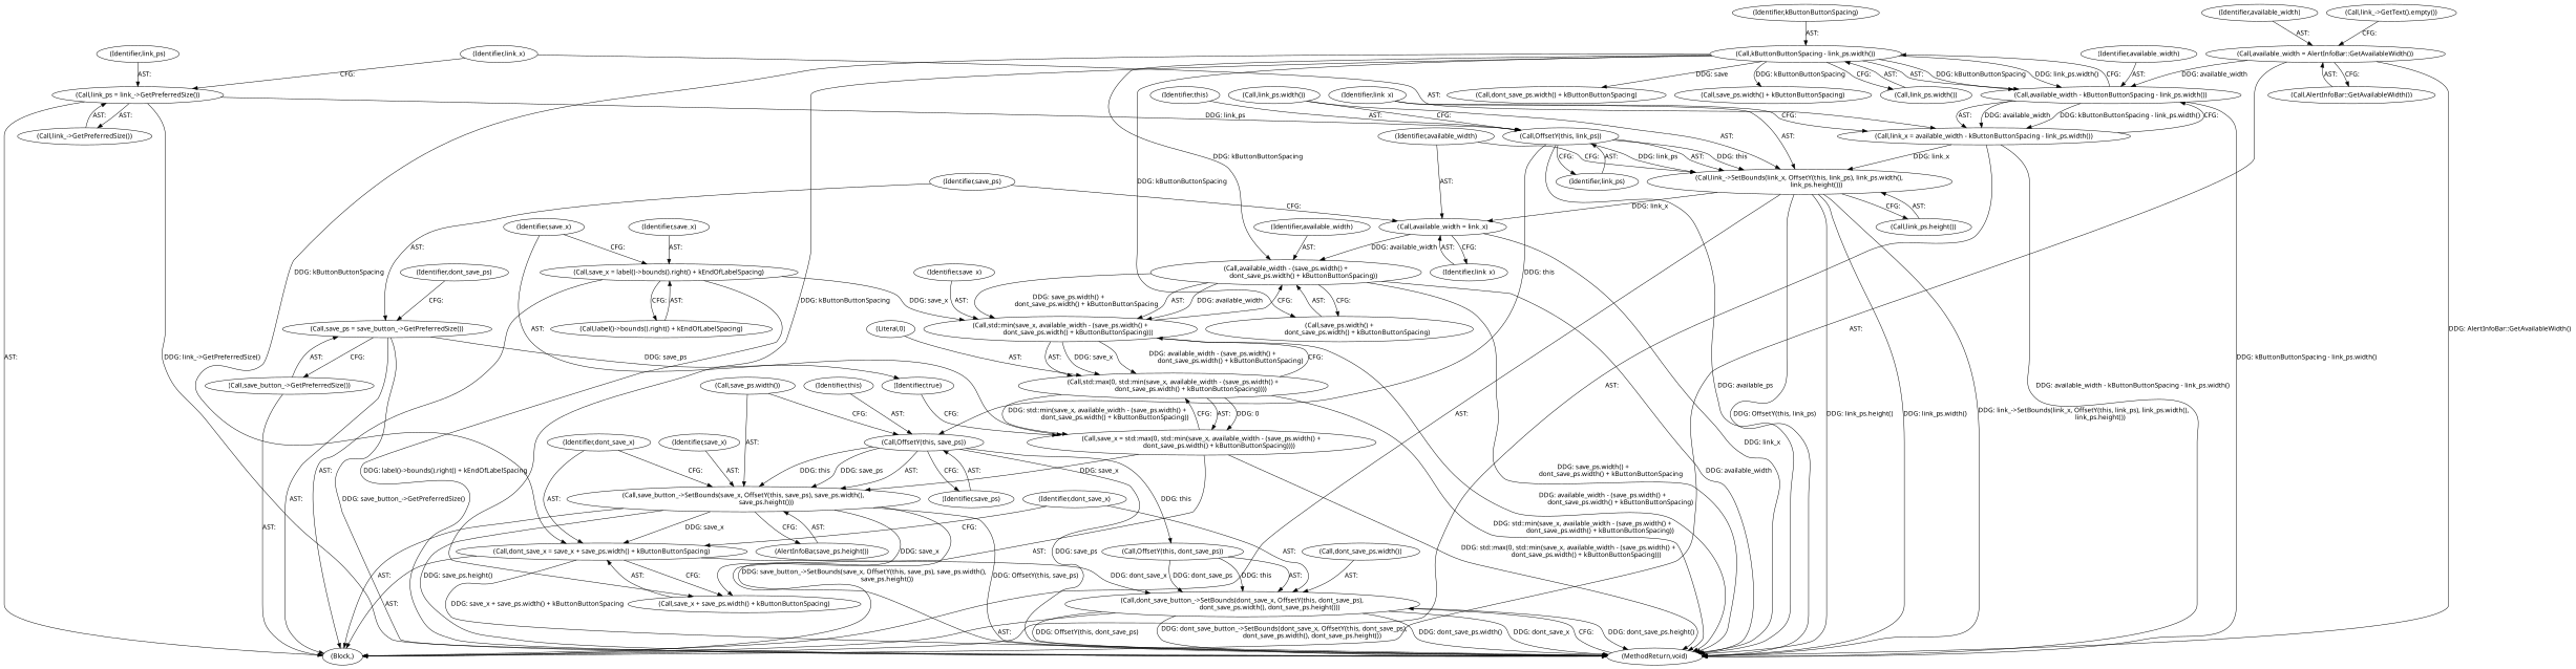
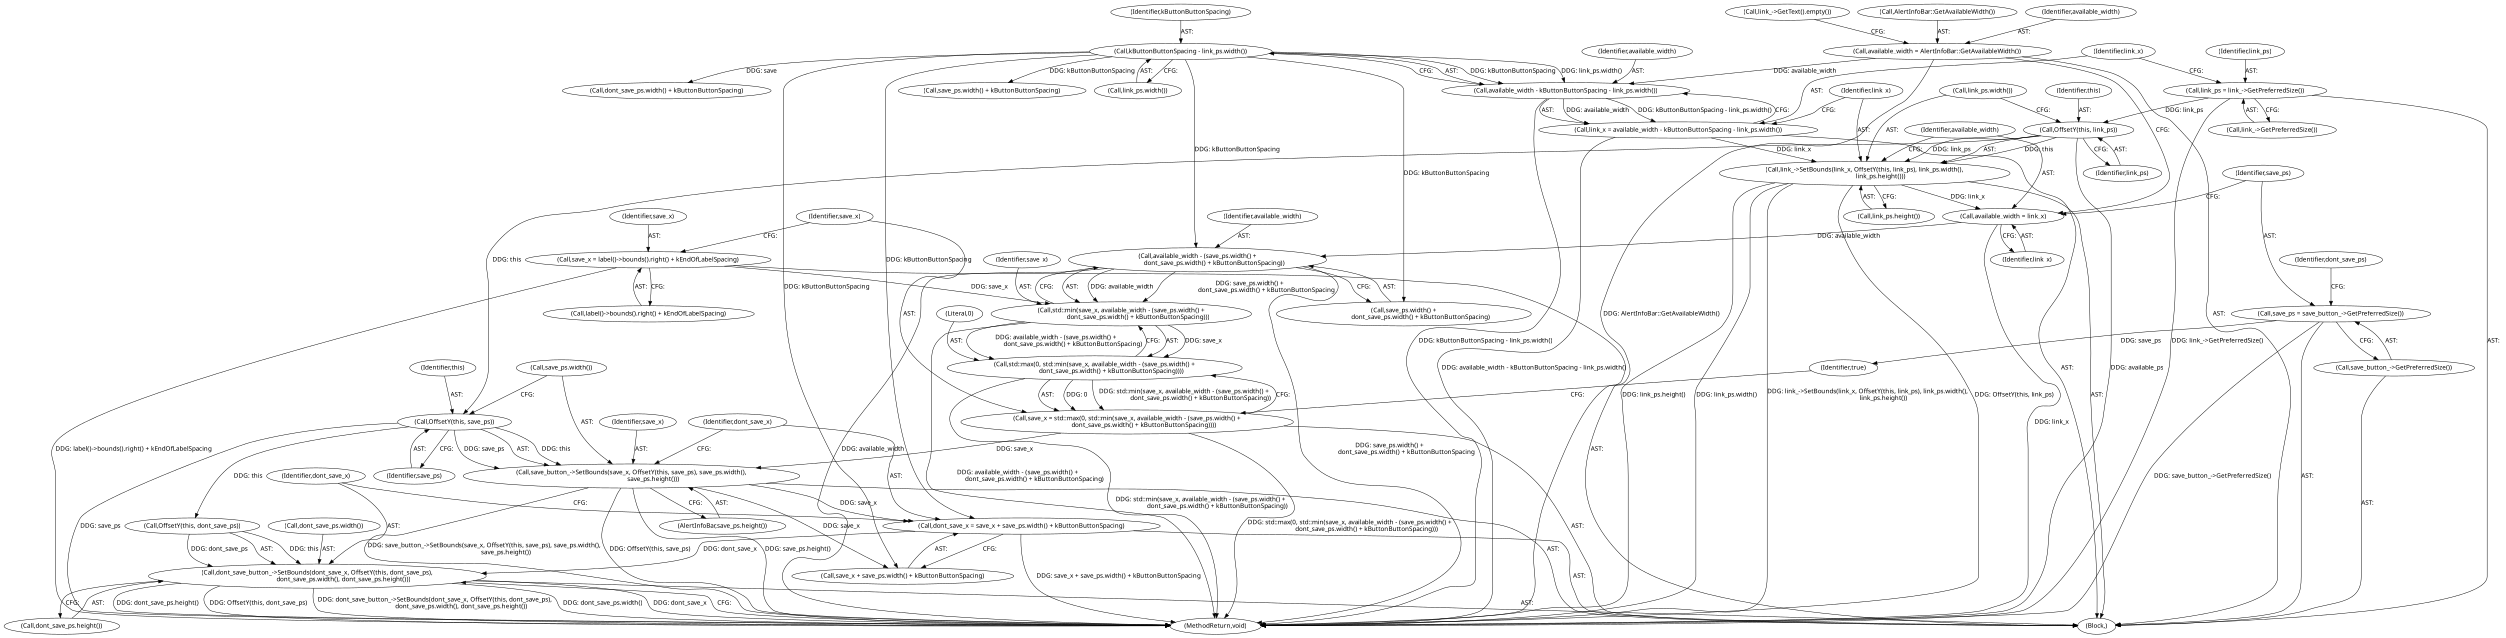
  digraph {
    fontname="Noto Sans"
    node [fontname="Noto Sans"]
    edge [fontname="Noto Sans"]
    n1 [label="(Call,dont_save_x = save_x + save_ps.width() + kButtonButtonSpacing)"]
    n2 [label="(Call,dont_save_button_->SetBounds(dont_save_x, OffsetY(this, dont_save_ps),\n                               dont_save_ps.width(), dont_save_ps.height()))"]
    n3 [label="(MethodReturn,void)"]
    n4 [label="(Call,save_x + save_ps.width() + kButtonButtonSpacing)"]
    n5 [label="(Block,)"]
+   n6 [label="(Call,dont_save_ps.height())"]
    n7 [label="(Call,save_button_->SetBounds(save_x, OffsetY(this, save_ps), save_ps.width(),\n                          save_ps.height()))"]
    n8 [label="(AlertInfoBar,save_ps.height())"]
    n9 [label="(Call,save_x = std::max(0, std::min(save_x, available_width - (save_ps.width() +\n                    dont_save_ps.width() + kButtonButtonSpacing))))"]
    n10 [label="(Call,std::max(0, std::min(save_x, available_width - (save_ps.width() +\n                    dont_save_ps.width() + kButtonButtonSpacing))))"]
    n11 [label="(Call,std::min(save_x, available_width - (save_ps.width() +\n                    dont_save_ps.width() + kButtonButtonSpacing)))"]
    n12 [label="(Call,available_width - (save_ps.width() +\n                    dont_save_ps.width() + kButtonButtonSpacing))"]
    n13 [label="(Call,save_ps.width() +\n                    dont_save_ps.width() + kButtonButtonSpacing)"]
    n14 [label="(Call,save_x = label()->bounds().right() + kEndOfLabelSpacing)"]
    n15 [label="(Call,label()->bounds().right() + kEndOfLabelSpacing)"]
    n16 [label="(Call,available_width = link_x)"]
    n17 [label="(Identifier,link_x)"]
    n18 [label="(Call,link_->SetBounds(link_x, OffsetY(this, link_ps), link_ps.width(),\n                   link_ps.height()))"]
    n19 [label="(Call,link_ps.height())"]
    n20 [label="(Call,link_x = available_width - kButtonButtonSpacing - link_ps.width())"]
    n21 [label="(Call,available_width - kButtonButtonSpacing - link_ps.width())"]
    n22 [label="(Call,kButtonButtonSpacing - link_ps.width())"]
    n23 [label="(Call,dont_save_ps.width() + kButtonButtonSpacing)"]
    n24 [label="(Call,save_ps.width() + kButtonButtonSpacing)"]
    n25 [label="(Call,link_ps.width())"]
    n26 [label="(Call,available_width = AlertInfoBar::GetAvailableWidth())"]
    n27 [label="(Call,AlertInfoBar::GetAvailableWidth())"]
    n28 [label="(Call,OffsetY(this, link_ps))"]
    n29 [label="(Call,OffsetY(this, save_ps))"]
    n30 [label="(Identifier,link_ps)"]
    n31 [label="(Identifier,save_ps)"]
    n32 [label="(Call,OffsetY(this, dont_save_ps))"]
    n33 [label="(Call,link_ps = link_->GetPreferredSize())"]
    n34 [label="(Call,link_->GetPreferredSize())"]
    n35 [label="(Call,save_ps = save_button_->GetPreferredSize())"]
    n36 [label="(Call,save_button_->GetPreferredSize())"]
    n37 [label="(Identifier,true)"]
    n38 [label="(Identifier,dont_save_x)"]
    n39 [label="(Identifier,save_x)"]
    n40 [label="(Identifier,link_x)"]
    n41 [label="(Literal,0)"]
    n42 [label="(Identifier,save_ps)"]
    n43 [label="(Identifier,link_x)"]
    n44 [label="(Identifier,available_width)"]
    n45 [label="(Call,dont_save_ps.width())"]
    n46 [label="(Identifier,save_x)"]
    n47 [label="(Identifier,this)"]
    n48 [label="(Identifier,kButtonButtonSpacing)"]
    n49 [label="(Identifier,available_width)"]
    n50 [label="(Identifier,dont_save_ps)"]
    n51 [label="(Call,link_ps.width())"]
    n52 [label="(Identifier,available_width)"]
    n53 [label="(Identifier,link_ps)"]
    n54 [label="(Identifier,save_x)"]
    n55 [label="(Identifier,dont_save_x)"]
    n56 [label="(Call,link_->GetText().empty())"]
    n57 [label="(Identifier,available_width)"]
    n58 [label="(Identifier,this)"]
    n59 [label="(Call,save_ps.width())"]
    n60 [label="(Identifier,save_x)"]
    n1 -> n2 [label="DDG: dont_save_x"]
    n1 -> n3 [label="DDG: save_x + save_ps.width() + kButtonButtonSpacing"]
    n1 -> n4 [label="CFG: "]
    n1 -> n5 [label="AST: "]
    n2 -> n3 [label="DDG: dont_save_ps.height()"]
    n2 -> n3 [label="DDG: OffsetY(this, dont_save_ps)"]
    n2 -> n3 [label="DDG: dont_save_button_->SetBounds(dont_save_x, OffsetY(this, dont_save_ps),\n                               dont_save_ps.width(), dont_save_ps.height())"]
    n2 -> n3 [label="DDG: dont_save_ps.width()"]
    n2 -> n3 [label="DDG: dont_save_x"]
    n2 -> n5 [label="AST: "]
+   n2 -> n6 [label="CFG: "]
    n3 -> n2 [label="CFG: "]
    n4 -> n1 [label="AST: "]
+   n6 -> n2 [label="AST: "]
    n7 -> n1 [label="DDG: save_x"]
    n7 -> n3 [label="DDG: save_button_->SetBounds(save_x, OffsetY(this, save_ps), save_ps.width(),\n                          save_ps.height())"]
    n7 -> n3 [label="DDG: OffsetY(this, save_ps)"]
    n7 -> n3 [label="DDG: save_ps.height()"]
    n7 -> n4 [label="DDG: save_x"]
    n7 -> n5 [label="AST: "]
    n7 -> n8 [label="CFG: "]
    n8 -> n7 [label="AST: "]
    n9 -> n3 [label="DDG: std::max(0, std::min(save_x, available_width - (save_ps.width() +\n                    dont_save_ps.width() + kButtonButtonSpacing)))"]
    n9 -> n5 [label="AST: "]
    n9 -> n7 [label="DDG: save_x"]
    n9 -> n10 [label="CFG: "]
    n10 -> n3 [label="DDG: std::min(save_x, available_width - (save_ps.width() +\n                    dont_save_ps.width() + kButtonButtonSpacing))"]
    n10 -> n9 [label="AST: "]
    n10 -> n9 [label="DDG: 0"]
    n10 -> n9 [label="DDG: std::min(save_x, available_width - (save_ps.width() +\n                    dont_save_ps.width() + kButtonButtonSpacing))"]
    n10 -> n11 [label="CFG: "]
    n11 -> n3 [label="DDG: available_width - (save_ps.width() +\n                    dont_save_ps.width() + kButtonButtonSpacing)"]
    n11 -> n10 [label="AST: "]
    n11 -> n10 [label="DDG: save_x"]
    n11 -> n10 [label="DDG: available_width - (save_ps.width() +\n                    dont_save_ps.width() + kButtonButtonSpacing)"]
    n11 -> n12 [label="CFG: "]
    n12 -> n3 [label="DDG: available_width"]
    n12 -> n3 [label="DDG: save_ps.width() +\n                    dont_save_ps.width() + kButtonButtonSpacing"]
    n12 -> n11 [label="AST: "]
    n12 -> n11 [label="DDG: available_width"]
    n12 -> n11 [label="DDG: save_ps.width() +\n                    dont_save_ps.width() + kButtonButtonSpacing"]
    n12 -> n13 [label="CFG: "]
    n13 -> n12 [label="AST: "]
    n14 -> n3 [label="DDG: label()->bounds().right() + kEndOfLabelSpacing"]
    n14 -> n5 [label="AST: "]
    n14 -> n11 [label="DDG: save_x"]
    n14 -> n15 [label="CFG: "]
    n15 -> n14 [label="AST: "]
    n16 -> n3 [label="DDG: link_x"]
    n16 -> n12 [label="DDG: available_width"]
    n16 -> n17 [label="CFG: "]
    n17 -> n16 [label="AST: "]
    n18 -> n3 [label="DDG: link_ps.height()"]
    n18 -> n3 [label="DDG: link_ps.width()"]
    n18 -> n3 [label="DDG: link_->SetBounds(link_x, OffsetY(this, link_ps), link_ps.width(),\n                   link_ps.height())"]
    n18 -> n3 [label="DDG: OffsetY(this, link_ps)"]
    n18 -> n5 [label="AST: "]
    n18 -> n16 [label="DDG: link_x"]
    n18 -> n19 [label="CFG: "]
    n19 -> n18 [label="AST: "]
    n20 -> n3 [label="DDG: available_width - kButtonButtonSpacing - link_ps.width()"]
    n20 -> n5 [label="AST: "]
    n20 -> n18 [label="DDG: link_x"]
    n20 -> n21 [label="CFG: "]
    n21 -> n3 [label="DDG: kButtonButtonSpacing - link_ps.width()"]
    n21 -> n20 [label="AST: "]
    n21 -> n20 [label="DDG: available_width"]
    n21 -> n20 [label="DDG: kButtonButtonSpacing - link_ps.width()"]
    n21 -> n22 [label="CFG: "]
    n22 -> n1 [label="DDG: kButtonButtonSpacing"]
    n22 -> n4 [label="DDG: kButtonButtonSpacing"]
    n22 -> n12 [label="DDG: kButtonButtonSpacing"]
    n22 -> n13 [label="DDG: kButtonButtonSpacing"]
    n22 -> n21 [label="AST: "]
    n22 -> n21 [label="DDG: kButtonButtonSpacing"]
    n22 -> n21 [label="DDG: link_ps.width()"]
    n22 -> n23 [label="DDG: save"]
    n22 -> n24 [label="DDG: kButtonButtonSpacing"]
    n22 -> n25 [label="CFG: "]
    n25 -> n22 [label="AST: "]
    n26 -> n3 [label="DDG: AlertInfoBar::GetAvailableWidth()"]
    n26 -> n5 [label="AST: "]
    n26 -> n21 [label="DDG: available_width"]
-   n26 -> n27 [label="CFG: "]
+   n26 -> n16 [label="CFG: "]
    n27 -> n26 [label="AST: "]
    n28 -> n3 [label="DDG: available_ps"]
    n28 -> n18 [label="AST: "]
    n28 -> n18 [label="DDG: this"]
    n28 -> n18 [label="DDG: link_ps"]
    n28 -> n29 [label="DDG: this"]
    n28 -> n30 [label="CFG: "]
    n29 -> n3 [label="DDG: save_ps"]
    n29 -> n7 [label="AST: "]
    n29 -> n7 [label="DDG: this"]
    n29 -> n7 [label="DDG: save_ps"]
    n29 -> n31 [label="CFG: "]
    n29 -> n32 [label="DDG: this"]
    n30 -> n28 [label="AST: "]
    n31 -> n29 [label="AST: "]
    n32 -> n2 [label="AST: "]
    n32 -> n2 [label="DDG: this"]
    n32 -> n2 [label="DDG: dont_save_ps"]
    n33 -> n3 [label="DDG: link_->GetPreferredSize()"]
    n33 -> n5 [label="AST: "]
    n33 -> n28 [label="DDG: link_ps"]
-   n33 -> n34 [label="AST: "]
+   n33 -> n34 [label="CFG: "]
    n34 -> n33 [label="AST: "]
    n35 -> n3 [label="DDG: save_button_->GetPreferredSize()"]
    n35 -> n5 [label="AST: "]
    n35 -> n36 [label="CFG: "]
    n35 -> n37 [label="DDG: save_ps"]
    n36 -> n5 [label="AST: "]
    n36 -> n35 [label="AST: "]
    n37 -> n9 [label="CFG: "]
    n38 -> n1 [label="AST: "]
    n38 -> n7 [label="CFG: "]
    n39 -> n14 [label="AST: "]
    n40 -> n20 [label="AST: "]
    n40 -> n33 [label="CFG: "]
    n41 -> n10 [label="AST: "]
    n42 -> n16 [label="CFG: "]
    n42 -> n35 [label="AST: "]
    n43 -> n18 [label="AST: "]
    n43 -> n20 [label="CFG: "]
    n44 -> n21 [label="AST: "]
    n45 -> n2 [label="AST: "]
    n46 -> n11 [label="AST: "]
    n47 -> n28 [label="AST: "]
    n48 -> n22 [label="AST: "]
    n49 -> n26 [label="AST: "]
    n50 -> n35 [label="CFG: "]
    n51 -> n18 [label="AST: "]
    n51 -> n28 [label="CFG: "]
    n52 -> n16 [label="AST: "]
    n52 -> n18 [label="CFG: "]
    n53 -> n33 [label="AST: "]
    n54 -> n9 [label="AST: "]
    n54 -> n14 [label="CFG: "]
    n55 -> n1 [label="CFG: "]
    n55 -> n2 [label="AST: "]
    n56 -> n26 [label="CFG: "]
    n57 -> n12 [label="AST: "]
    n58 -> n29 [label="AST: "]
    n59 -> n7 [label="AST: "]
    n59 -> n29 [label="CFG: "]
    n60 -> n7 [label="AST: "]
  }
